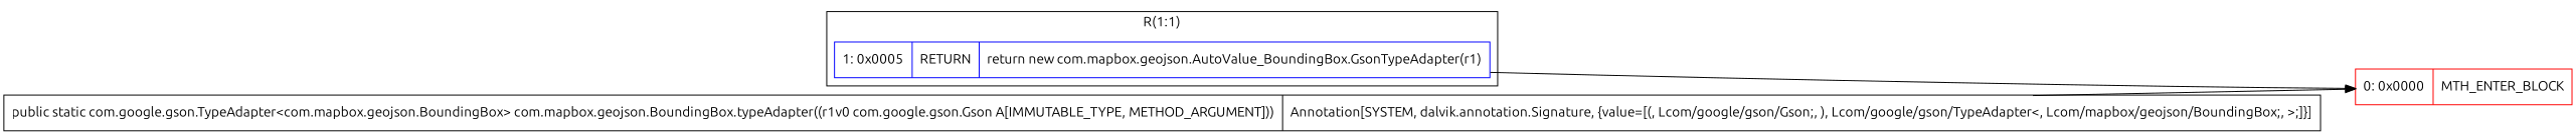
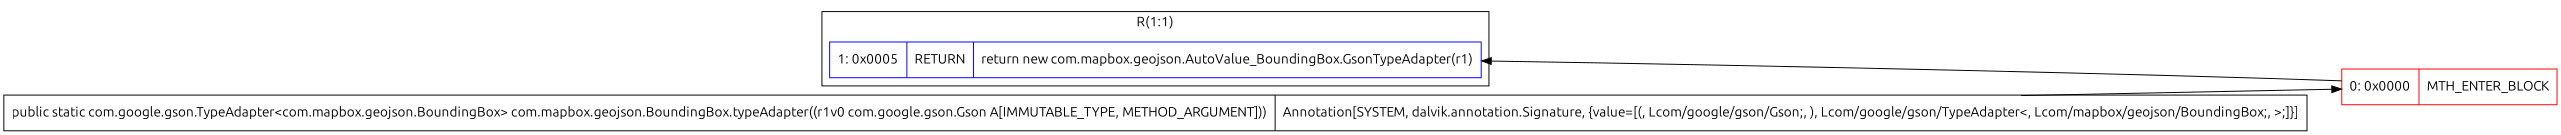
  digraph {
    rankdir=LR
    fontname=Ubuntu
    node [shape=record fontname=Ubuntu]
    edge [fontname=Ubuntu]
    n1 [color=blue label="{1\:\ 0x0005|RETURN\l|return new com.mapbox.geojson.AutoValue_BoundingBox.GsonTypeAdapter(r1)\l}"]
    n2 [color=red label="{0\:\ 0x0000|MTH_ENTER_BLOCK\l}"]
    n3 [label="{public static com.google.gson.TypeAdapter\<com.mapbox.geojson.BoundingBox\> com.mapbox.geojson.BoundingBox.typeAdapter((r1v0 com.google.gson.Gson A[IMMUTABLE_TYPE, METHOD_ARGUMENT]))  | Annotation[SYSTEM, dalvik.annotation.Signature, \{value=[(, Lcom\/google\/gson\/Gson;, ), Lcom\/google\/gson\/TypeAdapter\<, Lcom\/mapbox\/geojson\/BoundingBox;, \>;]\}]\l}"]
    subgraph cluster_1 {
      label="R(1:1)"
      n1
    }
-   n1 -> n2
+   n2 -> n1
    n3 -> n2
  }
